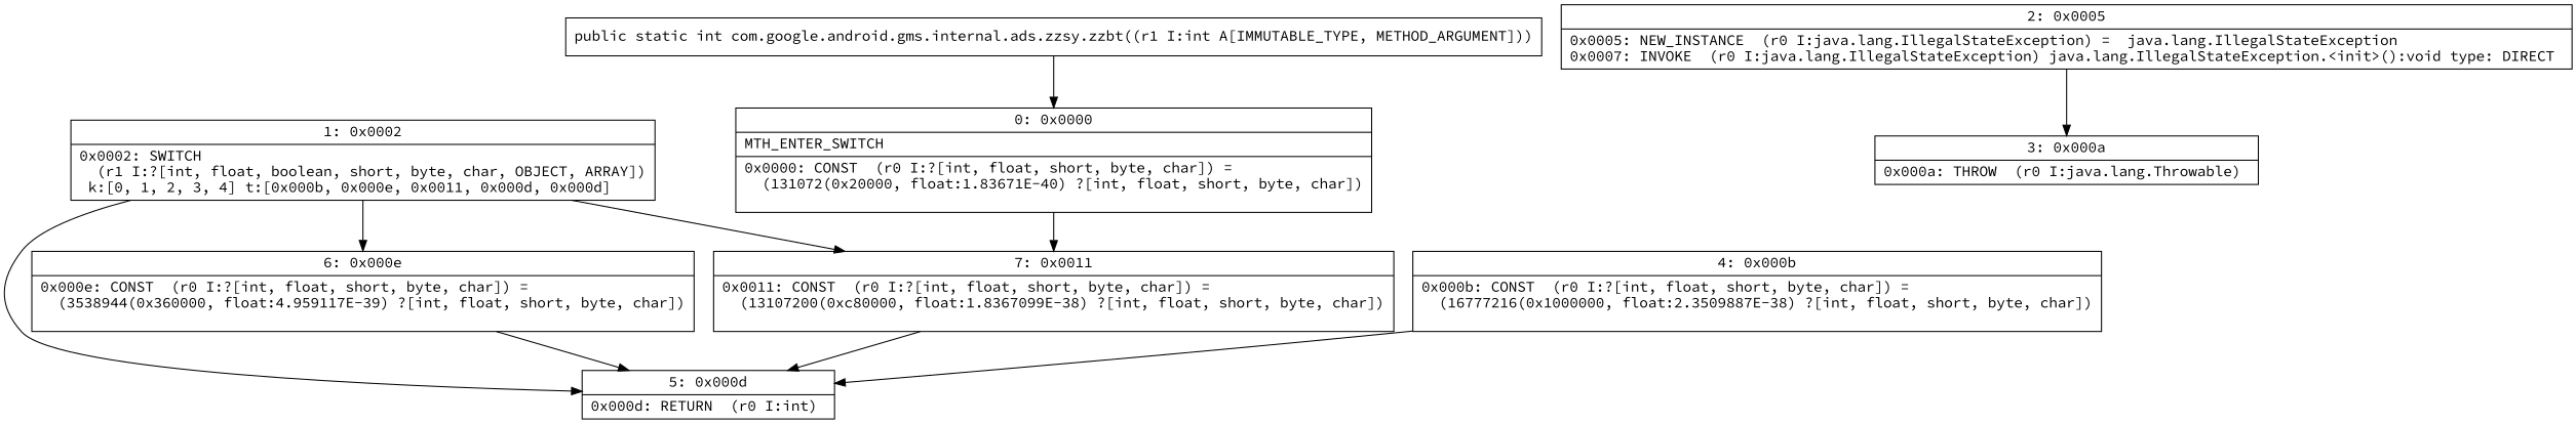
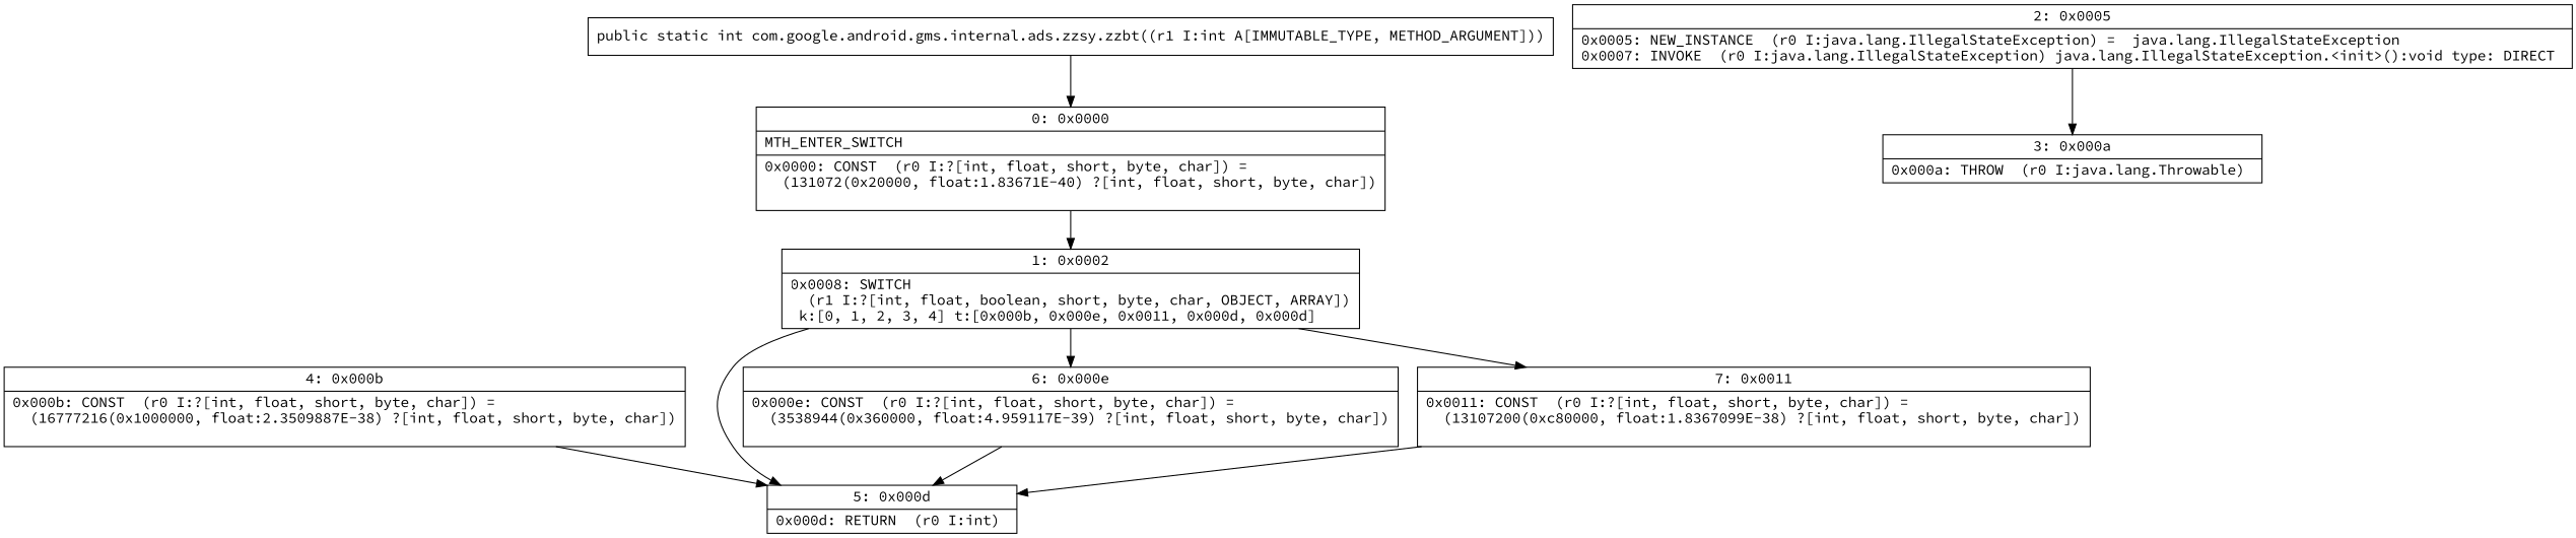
  digraph {
    fontname="Source Code Pro"
    node [fontname="Source Code Pro" shape=record]
    edge [fontname="Source Code Pro"]
    n1 [label="{0\:\ 0x0000|MTH_ENTER_SWITCH\l|0x0000: CONST  (r0 I:?[int, float, short, byte, char]) = \l  (131072(0x20000, float:1.83671E\-40) ?[int, float, short, byte, char])\l \l}"]
-   n2 [label="{1\:\ 0x0002|0x0002: SWITCH  \l  (r1 I:?[int, float, boolean, short, byte, char, OBJECT, ARRAY])\l k:[0, 1, 2, 3, 4] t:[0x000b, 0x000e, 0x0011, 0x000d, 0x000d] \l}"]
+   n2 [label="{1\:\ 0x0002|0x0008: SWITCH  \l  (r1 I:?[int, float, boolean, short, byte, char, OBJECT, ARRAY])\l k:[0, 1, 2, 3, 4] t:[0x000b, 0x000e, 0x0011, 0x000d, 0x000d] \l}"]
    n3 [label="{5\:\ 0x000d|0x000d: RETURN  (r0 I:int) \l}"]
    n4 [label="{6\:\ 0x000e|0x000e: CONST  (r0 I:?[int, float, short, byte, char]) = \l  (3538944(0x360000, float:4.959117E\-39) ?[int, float, short, byte, char])\l \l}"]
    n5 [label="{7\:\ 0x0011|0x0011: CONST  (r0 I:?[int, float, short, byte, char]) = \l  (13107200(0xc80000, float:1.8367099E\-38) ?[int, float, short, byte, char])\l \l}"]
    n6 [label="{2\:\ 0x0005|0x0005: NEW_INSTANCE  (r0 I:java.lang.IllegalStateException) =  java.lang.IllegalStateException \l0x0007: INVOKE  (r0 I:java.lang.IllegalStateException) java.lang.IllegalStateException.\<init\>():void type: DIRECT \l}"]
    n7 [label="{3\:\ 0x000a|0x000a: THROW  (r0 I:java.lang.Throwable) \l}"]
    n8 [label="{4\:\ 0x000b|0x000b: CONST  (r0 I:?[int, float, short, byte, char]) = \l  (16777216(0x1000000, float:2.3509887E\-38) ?[int, float, short, byte, char])\l \l}"]
    n9 [label="{public static int com.google.android.gms.internal.ads.zzsy.zzbt((r1 I:int A[IMMUTABLE_TYPE, METHOD_ARGUMENT])) }"]
-   n1 -> n5
+   n1 -> n2
    n2 -> n3
    n2 -> n4
    n2 -> n5
    n4 -> n3
    n5 -> n3
    n6 -> n7
    n8 -> n3
    n9 -> n1
  }
